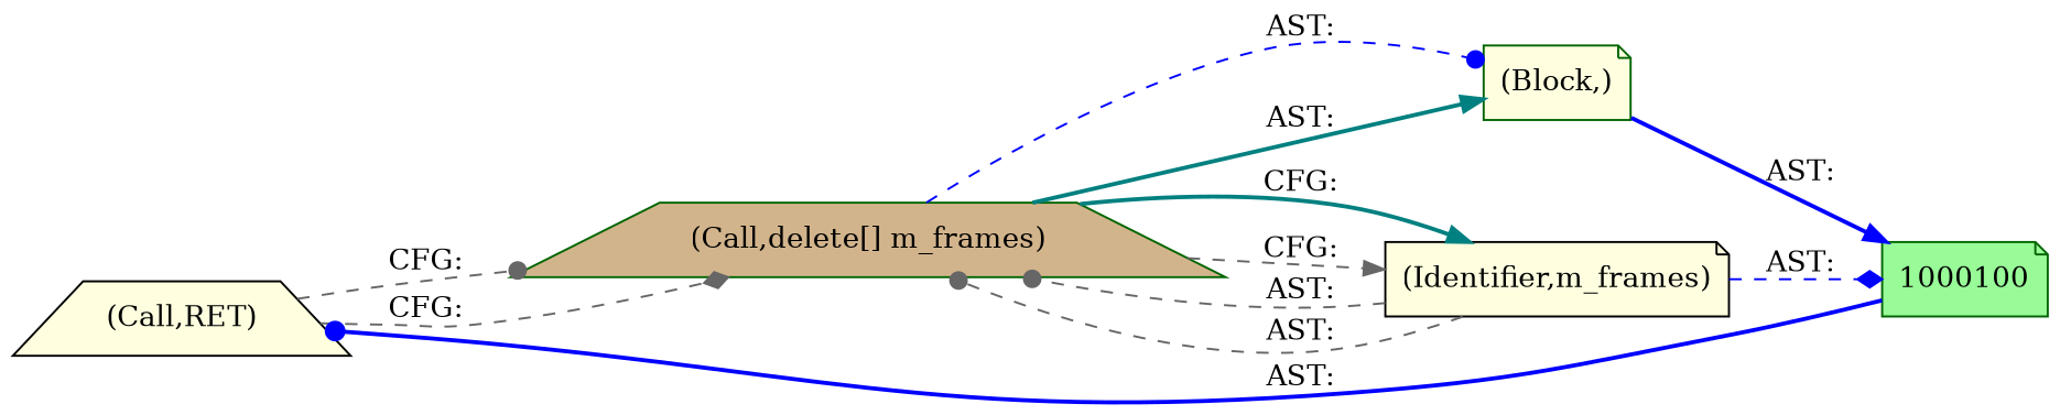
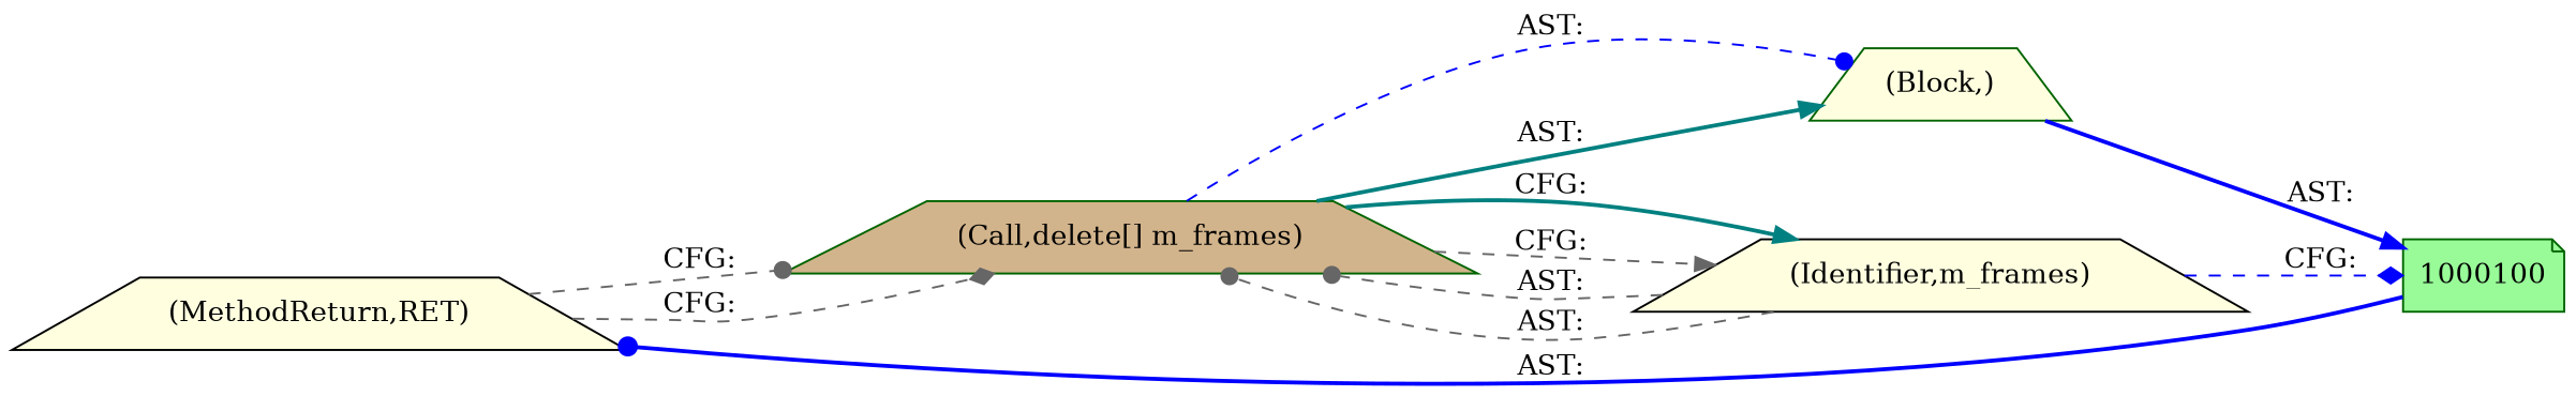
  digraph {
    rankdir=LR
    node [color=darkgreen fillcolor=lightyellow shape=note style=filled]
    edge [arrowhead=dot color=gray40 style=dashed]
-   n1 [color=black label="(Call,RET)" shape=trapezium]
+   n1 [color=black label="(MethodReturn,RET)" shape=trapezium]
    n2 [fillcolor=tan label="(Call,delete[] m_frames)" shape=trapezium]
-   n3 [label="(Block,)"]
-   n4 [color=black label="(Identifier,m_frames)"]
+   n3 [label="(Block,)" shape=trapezium]
+   n4 [color=black label="(Identifier,m_frames)" shape=trapezium]
    1000100 [fillcolor=palegreen]
    n1 -> n2 [label="CFG: "]
    n1 -> n2 [arrowhead=diamond label="CFG: "]
    n2 -> n3 [color=blue label="AST: "]
    n2 -> n3 [arrowhead=normal color=teal label="AST: " style=bold]
    n2 -> n4 [arrowhead=normal color=teal label="CFG: " style=bold]
    n2 -> n4 [arrowhead=normal label="CFG: "]
    n3 -> 1000100 [arrowhead=normal color=blue label="AST: " style=bold]
    n4 -> n2 [label="AST: "]
    n4 -> n2 [label="AST: "]
-   n4 -> 1000100 [arrowhead=diamond color=blue label="AST: "]
+   n4 -> 1000100 [arrowhead=diamond color=blue label="CFG: "]
    1000100 -> n1 [color=blue label="AST: " style=bold]
  }
